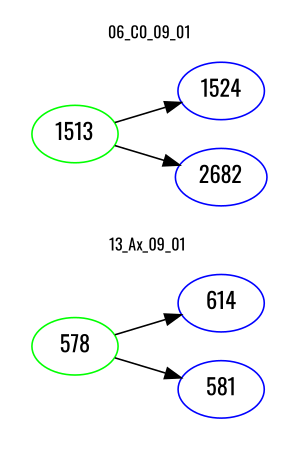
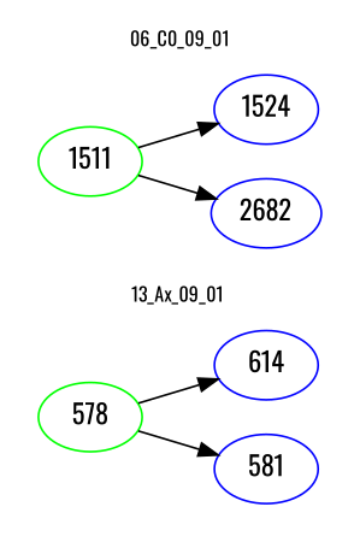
  digraph {
    fontname=Oswald
    rankdir=LR
    node [color=blue fontname=Oswald]
    edge [color=black fontname=Oswald]
    n1 [label=581]
    n2 [color=green label=578]
    n3 [label=614]
    n4 [label=2682]
-   n5 [color=green label=1513]
+   n5 [color=green label=1511]
    n6 [label=1524]
    subgraph cluster_1 {
      color=white
      fontsize=10
      label="13_Ax_09_01"
      n1
      n2
      n3
    }
    subgraph cluster_2 {
      color=white
      fontsize=10
      label="06_C0_09_01"
      n4
      n5
      n6
    }
    n2 -> n1
    n2 -> n3
    n5 -> n4
    n5 -> n6
  }
